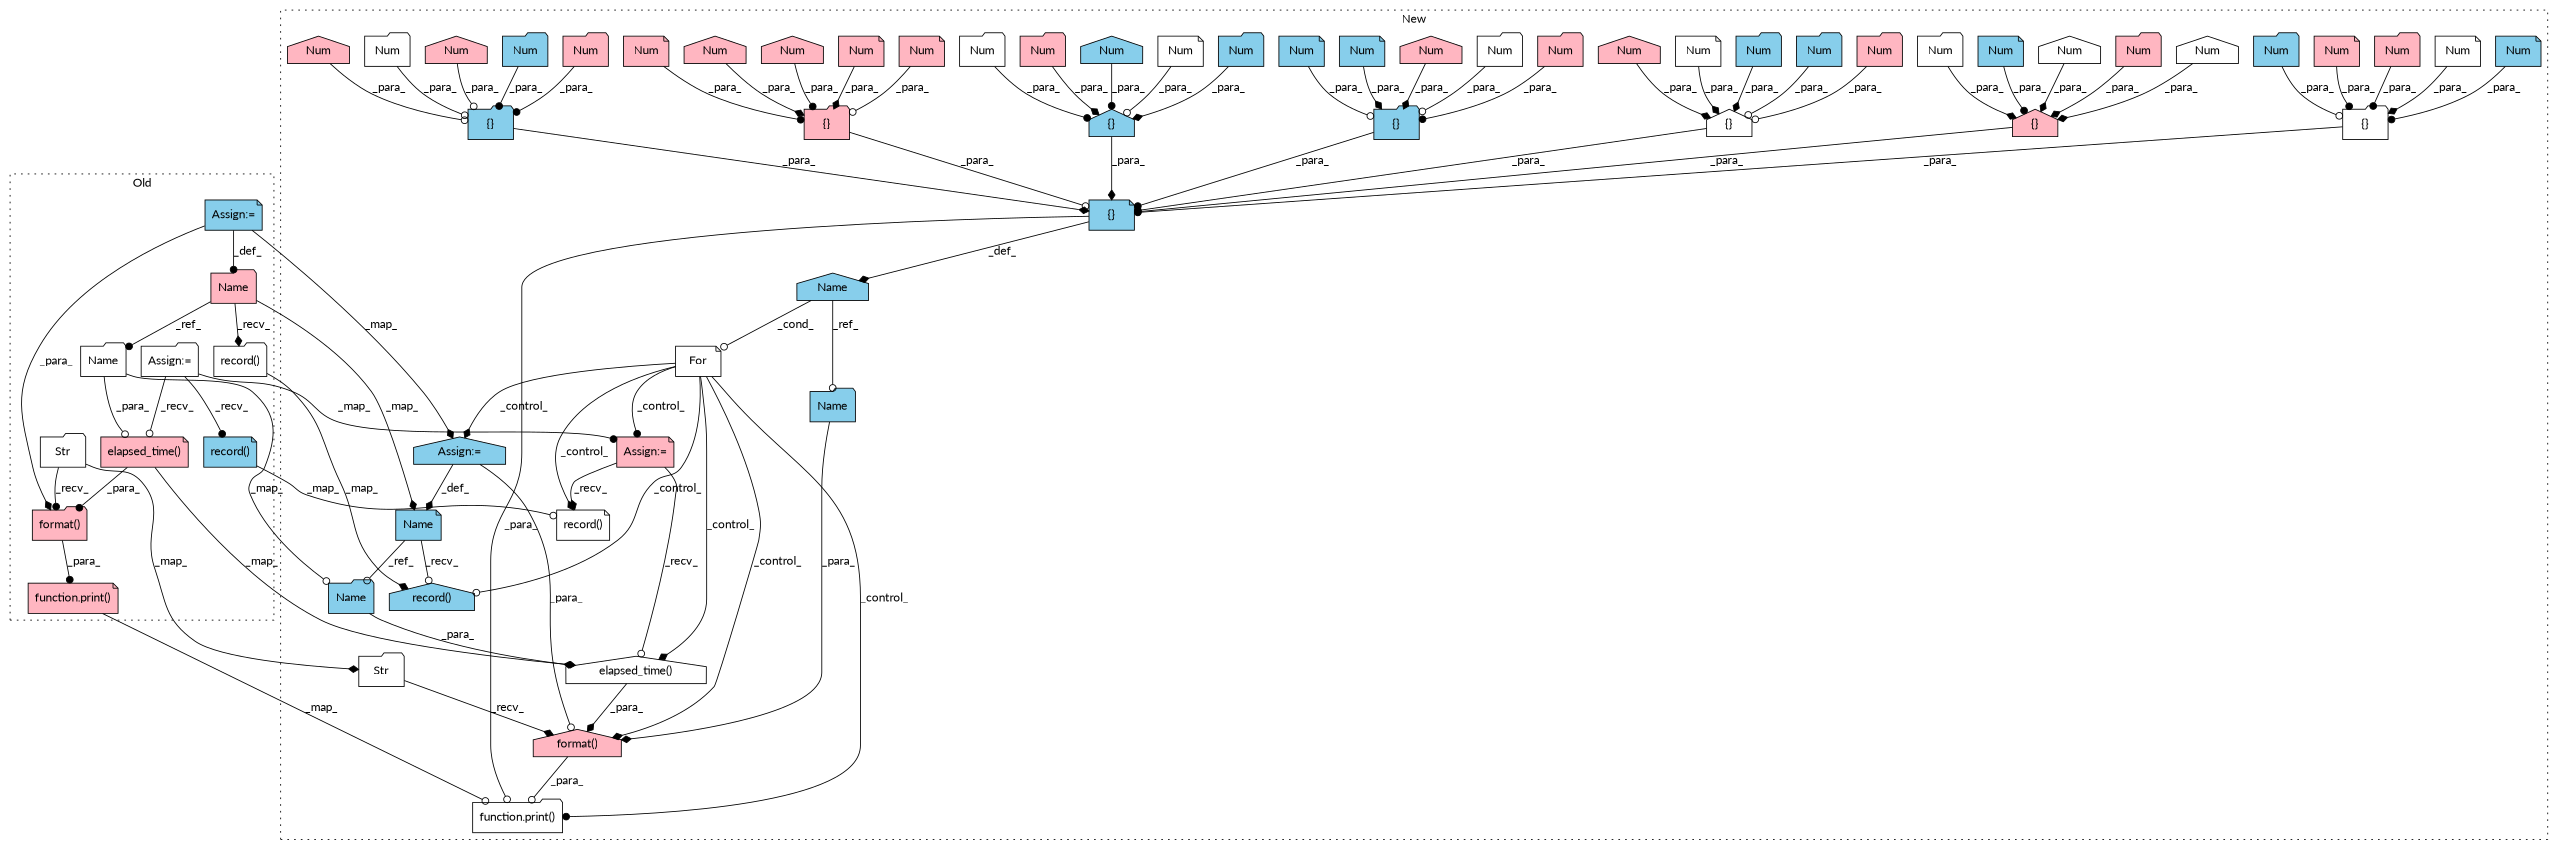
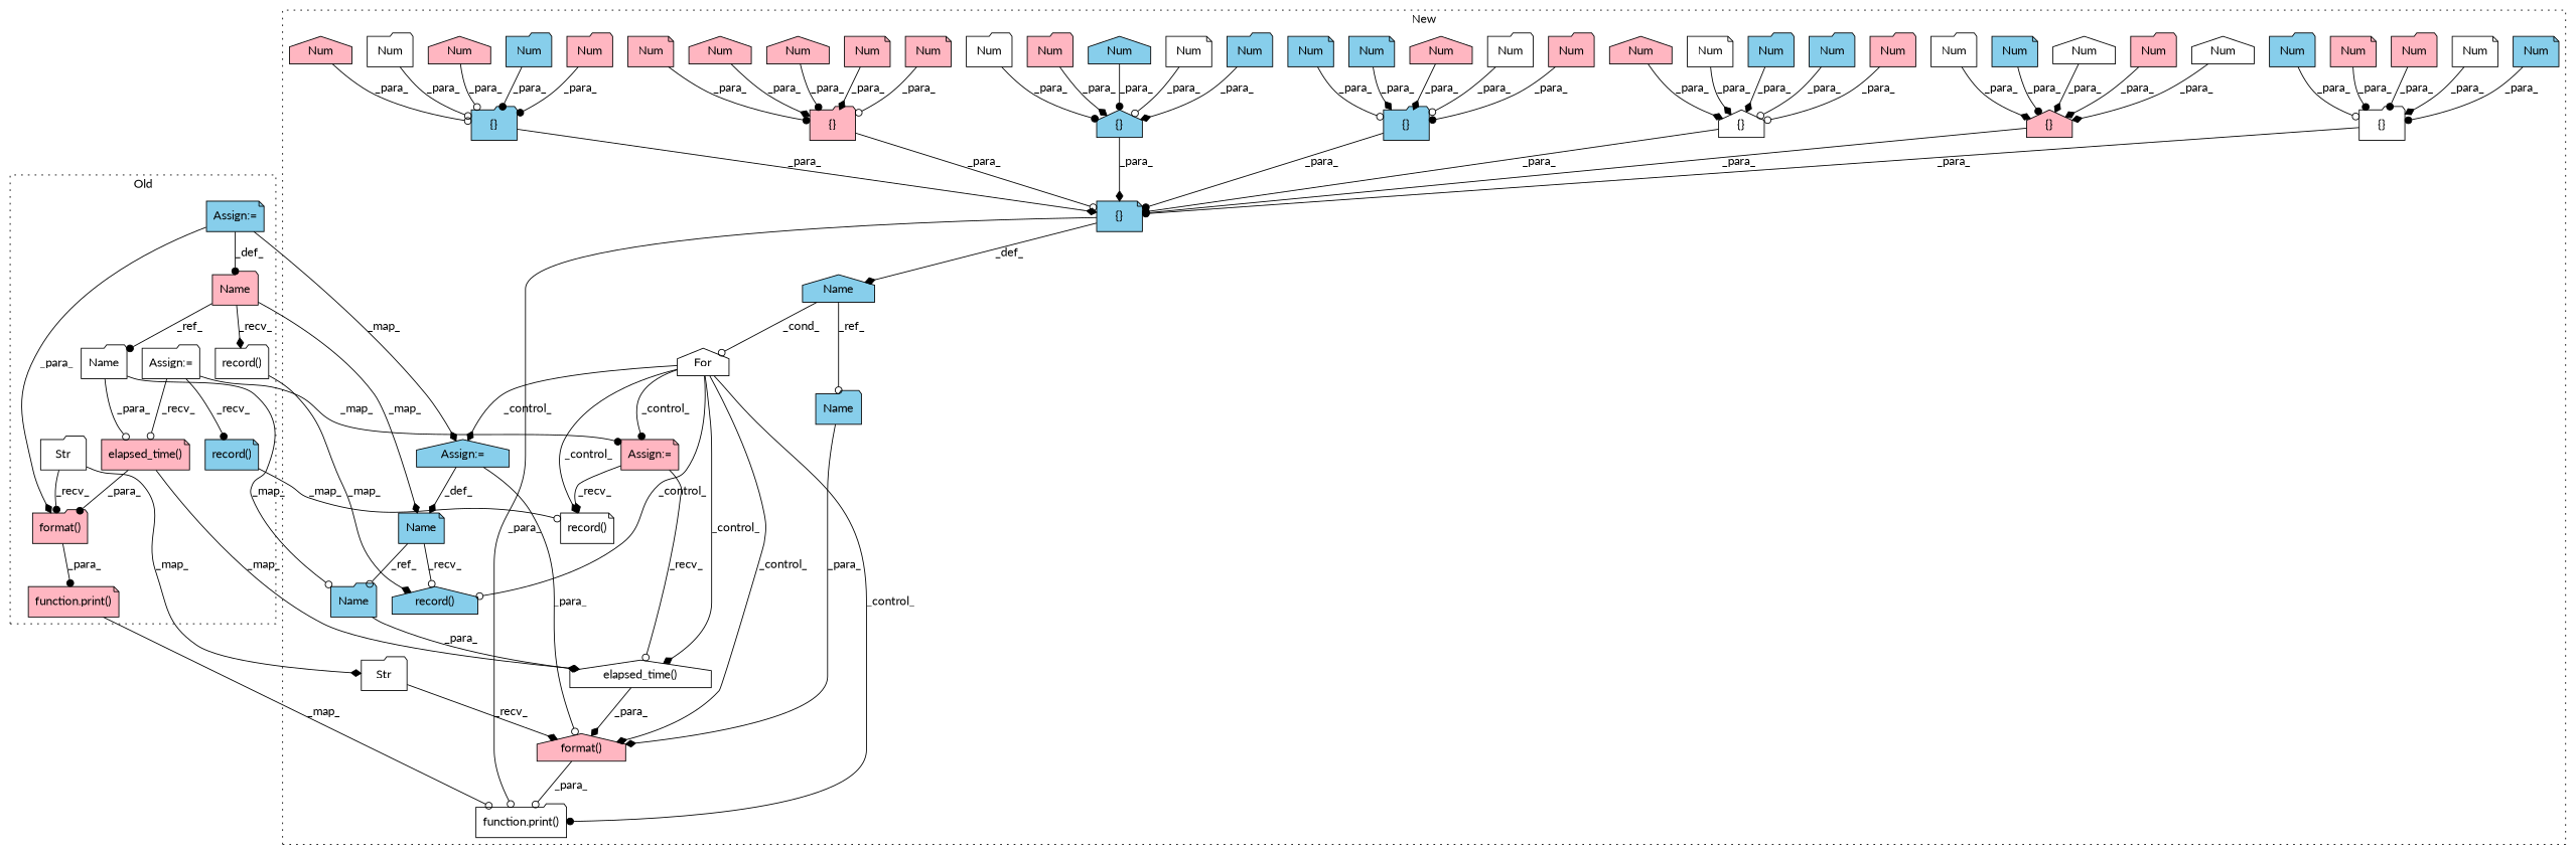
  digraph {
    fontname=Lato
    node [a=76 l=3 shape=folder style=filled fillcolor=lightpink fontname=Lato]
    edge [arrowhead=diamond fontname=Lato]
    n1 [a=75 l="19,1" label="elapsed_time()" s="3540,3562" shape=note]
    n2 [a=68 label="Assign:=" s=3209 fillcolor=white]
    n3 [a=87 label=Name s=3257]
    n4 [a=75 l=12 label="record()" s=3413 fillcolor=white]
    n5 [a=75 l="51,10" label="format()" s="3473,3563"]
    n6 [a=66 l=30 label=Str s=3473 fillcolor=white]
    n7 [a=75 l="6,1" label="function.print()" s="3467,3573" shape=note]
    n8 [a=75 l=14 label="record()" s=3308 shape=note fillcolor=skyblue]
    n9 [a=68 label="Assign:=" s=3260 shape=note fillcolor=skyblue]
    n10 [a=87 label=Name s=3559 fillcolor=white]
    n11 [a=75 l="19,1" label="elapsed_time()" s="3951,3973" shape=house fillcolor=white]
    n12 [a=68 label="Assign:=" s=3563 shape=note]
    n13 [a=87 label=Name s=3615 shape=note fillcolor=skyblue]
    n14 [a=75 l=12 label="record()" s=3787 shape=house fillcolor=skyblue]
    n15 [a=75 l="65,14" label="format()" s="3855,3974" shape=house]
    n16 [a=66 l=40 label=Str s=3855 fillcolor=white]
    n17 [a=75 l="6,1" label="function.print()" s="3849,3988" fillcolor=white]
    n18 [a=75 l=14 label="record()" s=3670 shape=note fillcolor=white]
    n19 [a=68 label="Assign:=" s=3618 shape=house fillcolor=skyblue]
    n20 [a=59 l="1,0" label="{}" s="3109,3129" fillcolor=white]
    n21 [a=87 l=1 label=Name s=2946 shape=house fillcolor=skyblue]
    n22 [a=59 l="1,0" label="{}" s="3001,3022" shape=house fillcolor=white]
-   n23 [a=107 l="4,14" label=For s="2930,3213" shape=note fillcolor=white]
+   n23 [a=107 l="4,14" label=For s="2930,3213" shape=house fillcolor=white]
    n24 [a=59 l="14,0" label="{}" s="2951,3202" shape=note fillcolor=skyblue]
    n25 [label=Num s=3126 shape=note fillcolor=skyblue]
    n26 [a=59 l="1,0" label="{}" s="3037,3058" shape=house]
    n27 [label=Num s=3050]
    n28 [a=59 l="1,0" label="{}" s="2965,2986" shape=house fillcolor=skyblue]
    n29 [l=2 label=Num s=3038 shape=house fillcolor=white]
    n30 [a=59 l="1,0" label="{}" s="3144,3166" fillcolor=skyblue]
    n31 [l=1 label=Num s=3002 shape=note fillcolor=white]
    n32 [a=59 l="1,0" label="{}" s="3181,3201" fillcolor=skyblue]
    n33 [l=2 label=Num s=3199 shape=house]
    n34 [a=59 l="1,0" label="{}" s="3073,3094"]
    n35 [l=2 label=Num s=3195]
    n36 [label=Num s=2978 fillcolor=white]
    n37 [l=1 label=Num s=3110 shape=note fillcolor=white]
    n38 [label=Num s=3113]
    n39 [l=1 label=Num s=3047 shape=house fillcolor=white]
    n40 [label=Num s=3055 shape=note fillcolor=skyblue]
    n41 [label=Num s=3019 shape=house]
    n42 [l=4 label=Num s=3005]
    n43 [l=2 label=Num s=3145]
    n44 [l=1 label=Num s=3155 fillcolor=white]
    n45 [l=1 label=Num s=3083 shape=house]
    n46 [label=Num s=3014 fillcolor=skyblue]
    n47 [label=Num s=3158 shape=note fillcolor=skyblue]
    n48 [label=Num s=3163 shape=note fillcolor=skyblue]
    n49 [label=Num s=3121 shape=note]
    n50 [l=1 label=Num s=3011 fillcolor=skyblue]
    n51 [label=Num s=3042 fillcolor=white]
    n52 [label=Num s=3091 shape=note]
    n53 [l=4 label=Num s=2969 shape=house fillcolor=skyblue]
    n54 [label=Num s=2983]
    n55 [l=2 label=Num s=3074 shape=note]
    n56 [label=Num s=3078 shape=house]
    n57 [l=1 label=Num s=2966 fillcolor=skyblue]
    n58 [l=1 label=Num s=3118 fillcolor=skyblue]
    n59 [l=2 label=Num s=3182 fillcolor=white]
    n60 [l=4 label=Num s=3149 shape=house]
    n61 [l=4 label=Num s=3186 shape=house]
    n62 [label=Num s=3086 shape=note]
    n63 [l=1 label=Num s=2975 shape=note fillcolor=white]
    n64 [l=1 label=Num s=3192 fillcolor=skyblue]
    n65 [a=87 label=Name s=3970 fillcolor=skyblue]
    n66 [a=87 l=1 label=Name s=3932 fillcolor=skyblue]
    subgraph cluster_1 {
      label=Old
      style=dotted
      n1
      n2
      n3
      n4
      n5
      n6
      n7
      n8
      n9
      n10
    }
    subgraph cluster_2 {
      label=New
      style=dotted
      n11
      n12
      n13
      n14
      n15
      n16
      n17
      n18
      n19
      n20
      n21
      n22
      n23
      n24
      n25
      n26
      n27
      n28
      n29
      n30
      n31
      n32
      n33
      n34
      n35
      n36
      n37
      n38
      n39
      n40
      n41
      n42
      n43
      n44
      n45
      n46
      n47
      n48
      n49
      n50
      n51
      n52
      n53
      n54
      n55
      n56
      n57
      n58
      n59
      n60
      n61
      n62
      n63
      n64
      n65
      n66
    }
    n1 -> n5 [label=_para_ arrowhead=dot]
    n1 -> n11 [label=_map_]
    n2 -> n1 [label=_recv_ arrowhead=odot]
    n2 -> n8 [label=_recv_ arrowhead=dot]
    n2 -> n12 [label=_map_ arrowhead=dot]
    n3 -> n4 [label=_recv_]
    n3 -> n10 [label=_ref_ arrowhead=dot]
    n3 -> n13 [label=_map_]
    n4 -> n14 [label=_map_]
    n5 -> n7 [label=_para_ arrowhead=dot]
    n6 -> n5 [label=_recv_ arrowhead=dot]
    n6 -> n16 [label=_map_]
    n7 -> n17 [label=_map_ arrowhead=odot]
    n8 -> n18 [label=_map_ arrowhead=odot]
    n9 -> n3 [label=_def_ arrowhead=dot]
    n9 -> n5 [label=_para_]
    n9 -> n19 [label=_map_]
    n10 -> n1 [label=_para_ arrowhead=odot]
    n10 -> n65 [label=_map_ arrowhead=odot]
    n11 -> n15 [label=_para_]
    n12 -> n11 [label=_recv_ arrowhead=odot]
    n12 -> n18 [label=_recv_]
    n13 -> n14 [label=_recv_ arrowhead=odot]
    n13 -> n65 [label=_ref_ arrowhead=odot]
    n15 -> n17 [label=_para_ arrowhead=odot]
    n16 -> n15 [label=_recv_]
    n19 -> n13 [label=_def_]
    n19 -> n15 [label=_para_ arrowhead=odot]
    n20 -> n24 [label=_para_ arrowhead=dot]
    n21 -> n23 [label=_cond_ arrowhead=odot]
    n21 -> n66 [label=_ref_ arrowhead=odot]
    n22 -> n24 [label=_para_ arrowhead=dot]
    n23 -> n11 [label=_control_]
    n23 -> n12 [label=_control_ arrowhead=dot]
    n23 -> n14 [label=_control_ arrowhead=odot]
    n23 -> n15 [label=_control_]
    n23 -> n17 [label=_control_ arrowhead=dot]
    n23 -> n18 [label=_control_]
    n23 -> n19 [label=_control_]
    n24 -> n17 [label=_para_ arrowhead=odot]
    n24 -> n21 [label=_def_]
    n25 -> n20 [label=_para_ arrowhead=dot]
    n26 -> n24 [label=_para_ arrowhead=odot]
    n27 -> n26 [label=_para_]
    n28 -> n24 [label=_para_]
    n29 -> n26 [label=_para_]
    n30 -> n24 [label=_para_ arrowhead=dot]
    n31 -> n22 [label=_para_]
    n32 -> n24 [label=_para_]
    n33 -> n32 [label=_para_ arrowhead=odot]
    n34 -> n24 [label=_para_ arrowhead=odot]
    n35 -> n32 [label=_para_ arrowhead=dot]
    n36 -> n28 [label=_para_ arrowhead=dot]
    n37 -> n20 [label=_para_]
    n38 -> n20 [label=_para_ arrowhead=dot]
    n39 -> n26 [label=_para_]
    n40 -> n26 [label=_para_ arrowhead=dot]
    n41 -> n22 [label=_para_]
    n42 -> n22 [label=_para_ arrowhead=odot]
    n43 -> n30 [label=_para_ arrowhead=dot]
    n44 -> n30 [label=_para_ arrowhead=odot]
    n45 -> n34 [label=_para_]
    n46 -> n22 [label=_para_ arrowhead=odot]
    n47 -> n30 [label=_para_]
    n48 -> n30 [label=_para_ arrowhead=odot]
    n49 -> n20 [label=_para_ arrowhead=dot]
    n50 -> n22 [label=_para_]
    n51 -> n26 [label=_para_]
    n52 -> n34 [label=_para_]
    n53 -> n28 [label=_para_ arrowhead=dot]
    n54 -> n28 [label=_para_]
    n55 -> n34 [label=_para_ arrowhead=odot]
    n56 -> n34 [label=_para_ arrowhead=dot]
    n57 -> n28 [label=_para_]
    n58 -> n20 [label=_para_ arrowhead=odot]
    n59 -> n32 [label=_para_ arrowhead=odot]
    n60 -> n30 [label=_para_]
    n61 -> n32 [label=_para_ arrowhead=odot]
    n62 -> n34 [label=_para_ arrowhead=dot]
    n63 -> n28 [label=_para_ arrowhead=odot]
    n64 -> n32 [label=_para_ arrowhead=dot]
    n65 -> n11 [label=_para_]
    n66 -> n15 [label=_para_]
  }
